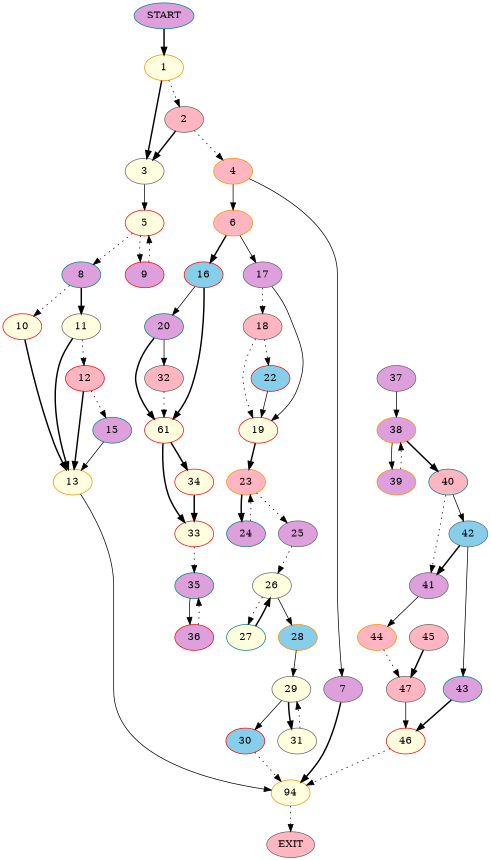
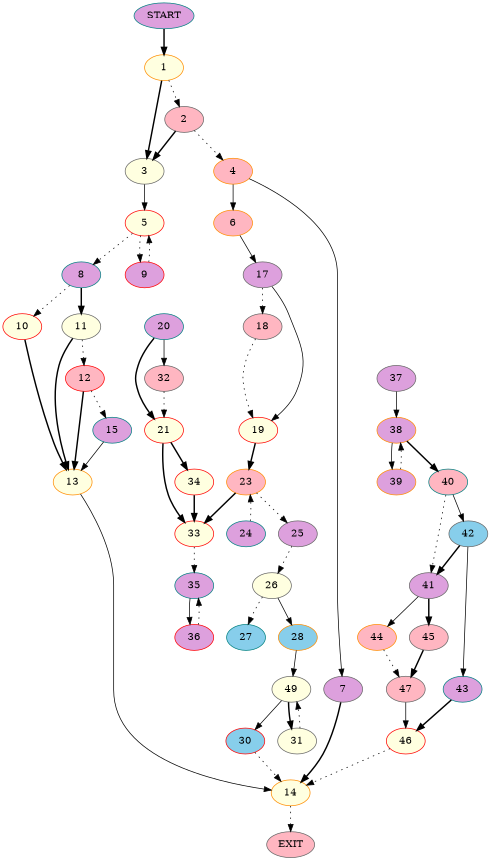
  digraph {
    node [color=gray40 fillcolor=plum style=filled]
    edge [style=dotted]
    n1 [color=teal label=START]
    1 [color=darkorange fillcolor=lightyellow]
    2 [fillcolor=lightpink]
    3 [fillcolor=lightyellow]
    n5 [fillcolor=lightpink label=EXIT]
    4 [color=darkorange fillcolor=lightpink]
    5 [color=red fillcolor=lightyellow]
    6 [color=darkorange fillcolor=lightpink]
    7
    8 [color=teal]
    9 [color=red]
-   16 [color=red fillcolor=skyblue]
    17
-   14 [color=darkorange fillcolor=lightyellow label=94]
+   14 [color=darkorange fillcolor=lightyellow]
    10 [color=red fillcolor=lightyellow]
    11 [fillcolor=lightyellow]
    20 [color=teal]
-   21 [color=red fillcolor=lightyellow label=61]
+   21 [color=red fillcolor=lightyellow]
    18 [fillcolor=lightpink]
    19 [color=red fillcolor=lightyellow]
    13 [color=darkorange fillcolor=lightyellow]
    12 [color=red fillcolor=lightpink]
    15 [color=teal]
    32 [fillcolor=lightpink]
    33 [color=red fillcolor=lightyellow]
    34 [color=red fillcolor=lightyellow]
-   22 [color=red fillcolor=skyblue]
    23 [color=darkorange fillcolor=lightpink]
    24 [color=teal]
    25
    35 [color=teal]
    26 [fillcolor=lightyellow]
-   27 [color=teal fillcolor=lightyellow]
+   27 [color=teal fillcolor=skyblue]
    28 [color=darkorange fillcolor=skyblue]
-   29 [fillcolor=lightyellow]
+   29 [fillcolor=lightyellow label=49]
    30 [color=red fillcolor=skyblue]
    31 [fillcolor=lightyellow]
    36 [color=red]
    38 [color=darkorange]
    37
    39 [color=darkorange]
    40 [color=teal fillcolor=lightpink]
    41
    42 [fillcolor=skyblue]
    44 [color=darkorange fillcolor=lightpink]
    45 [fillcolor=lightpink]
    43 [color=teal]
    47 [fillcolor=lightpink]
    46 [color=red fillcolor=lightyellow]
    n1 -> 1 [style=bold]
    1 -> 2
    1 -> 3 [style=bold]
    2 -> 3 [style=bold]
    2 -> 4
    3 -> 5 [style=solid]
    4 -> 6 [style=solid]
    4 -> 7 [style=solid]
    5 -> 8
    5 -> 9
-   6 -> 16 [style=bold]
    6 -> 17 [style=solid]
    7 -> 14 [style=bold]
    8 -> 10
    8 -> 11 [style=bold]
    9 -> 5
-   16 -> 20 [style=solid]
-   16 -> 21 [style=bold]
    17 -> 18
    17 -> 19 [style=solid]
    14 -> n5
    10 -> 13 [style=bold]
    11 -> 13 [style=bold]
    11 -> 12
    20 -> 21 [style=bold]
    20 -> 32 [style=solid]
    21 -> 33 [style=bold]
    21 -> 34 [style=bold]
    18 -> 19
-   18 -> 22
    19 -> 23 [style=bold]
    13 -> 14 [style=solid]
    12 -> 13 [style=bold]
    12 -> 15
    15 -> 13 [style=solid]
    32 -> 21
    33 -> 35
    34 -> 33 [style=bold]
-   22 -> 19 [style=solid]
-   23 -> 24 [style=bold]
+   23 -> 33 [style=bold]
    23 -> 25
    24 -> 23
    25 -> 26
    35 -> 36 [style=solid]
    26 -> 27
    26 -> 28 [style=solid]
-   27 -> 26 [style=bold]
    28 -> 29 [style=solid]
    29 -> 30 [style=solid]
    29 -> 31 [style=bold]
    30 -> 14
    31 -> 29
    36 -> 35
    38 -> 39 [style=solid]
    38 -> 40 [style=bold]
    37 -> 38 [style=solid]
    39 -> 38
    40 -> 41
    40 -> 42 [style=solid]
    41 -> 44 [style=solid]
+   41 -> 45 [style=bold]
    42 -> 41 [style=bold]
    42 -> 43 [style=solid]
    44 -> 47
    45 -> 47 [style=bold]
    43 -> 46 [style=bold]
    47 -> 46 [style=solid]
    46 -> 14
  }
